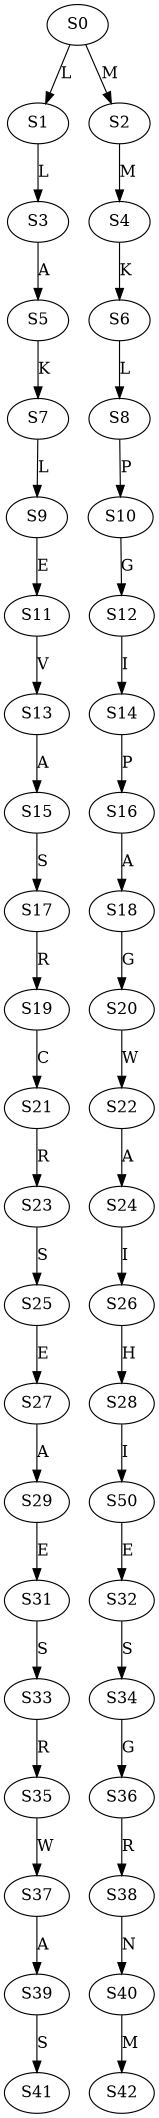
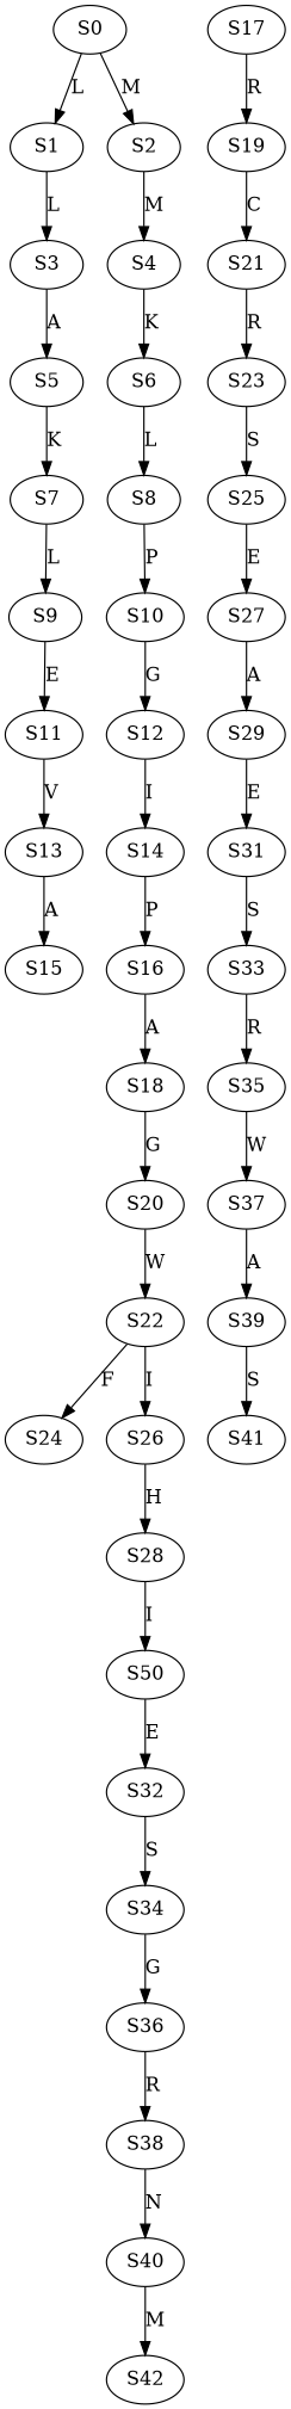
  strict digraph {
    S0
    S1
    S2
    S3
    S4
    S5
    S6
    S7
    S8
    S9
    S10
    S11
    S12
    S13
    S14
    S15
    S16
    S17
    S18
    S19
    S20
    S21
    S22
    S23
    S24
    S25
    S26
    S27
    S28
    S29
    n31 [label=S50]
    S31
    S32
    S33
    S34
    S35
    S36
    S37
    S38
    S39
    S40
    S41
    S42
    S0 -> S1 [label=L]
    S0 -> S2 [label=M]
    S1 -> S3 [label=L]
    S2 -> S4 [label=M]
    S3 -> S5 [label=A]
    S4 -> S6 [label=K]
    S5 -> S7 [label=K]
    S6 -> S8 [label=L]
    S7 -> S9 [label=L]
    S8 -> S10 [label=P]
    S9 -> S11 [label=E]
    S10 -> S12 [label=G]
    S11 -> S13 [label=V]
    S12 -> S14 [label=I]
    S13 -> S15 [label=A]
    S14 -> S16 [label=P]
-   S15 -> S17 [label=S]
    S16 -> S18 [label=A]
    S17 -> S19 [label=R]
    S18 -> S20 [label=G]
    S19 -> S21 [label=C]
    S20 -> S22 [label=W]
    S21 -> S23 [label=R]
-   S22 -> S24 [label=A]
+   S22 -> S24 [label=F]
    S23 -> S25 [label=S]
-   S24 -> S26 [label=I]
+   S22 -> S26 [label=I]
    S25 -> S27 [label=E]
    S26 -> S28 [label=H]
    S27 -> S29 [label=A]
    S28 -> n31 [label=I]
    S29 -> S31 [label=E]
    n31 -> S32 [label=E]
    S31 -> S33 [label=S]
    S32 -> S34 [label=S]
    S33 -> S35 [label=R]
    S34 -> S36 [label=G]
    S35 -> S37 [label=W]
    S36 -> S38 [label=R]
    S37 -> S39 [label=A]
    S38 -> S40 [label=N]
    S39 -> S41 [label=S]
    S40 -> S42 [label=M]
  }
